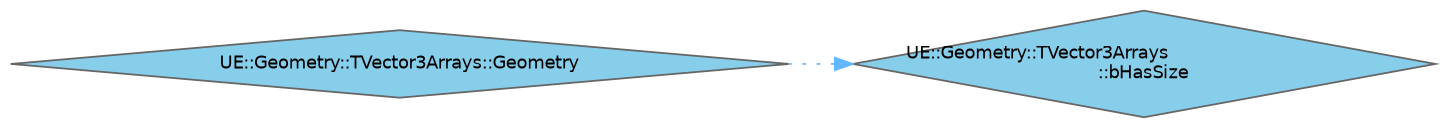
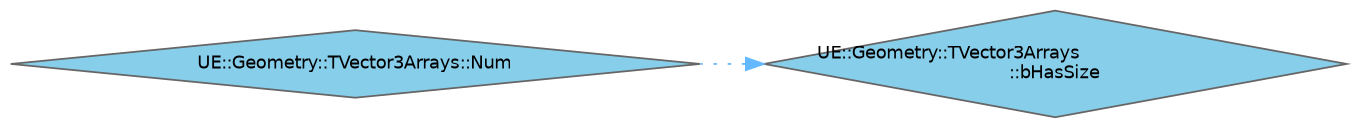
  digraph {
    rankdir=RL
    node [fillcolor=skyblue fontname=Helvetica fontsize=10 shape=diamond style=filled]
    n1 [color=gray40 fontcolor=black height=0.2 label="UE::Geometry::TVector3Arrays\l::bHasSize" width=0.4]
-   n2 [color=grey40 height=0.2 label="UE::Geometry::TVector3Arrays::Geometry" width=0.4]
+   n2 [color=grey40 height=0.2 label="UE::Geometry::TVector3Arrays::Num" width=0.4]
    n1 -> n2 [color=steelblue1 dir=back fontname=Helvetica fontsize=10 labelfontname=Helvetica labelfontsize=10 style=dotted]
  }
